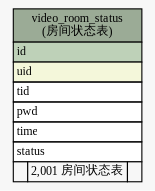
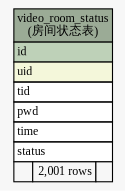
  digraph {
    bgcolor="#f7f7f7"
    fontname="Liberation Serif"
    fontsize=11
    nodesep=0.18
    rankdir=TB
    ranksep=0.46
-   n1 [fontname="Liberation Serif" fontsize=11 label=<     <TABLE BORDER="0" CELLBORDER="1" CELLSPACING="0" BGCOLOR="#ffffff">       <TR><TD COLSPAN="3" BGCOLOR="#9bab96" ALIGN="CENTER">video_room_status<br/>(房间状态表)</TD></TR>       <TR><TD PORT="id" COLSPAN="3" BGCOLOR="#bed1b8" ALIGN="LEFT">id</TD></TR>       <TR><TD PORT="uid" COLSPAN="3" BGCOLOR="#f4f7da" ALIGN="LEFT">uid</TD></TR>       <TR><TD PORT="tid" COLSPAN="3" ALIGN="LEFT">tid</TD></TR>       <TR><TD PORT="pwd" COLSPAN="3" ALIGN="LEFT">pwd</TD></TR>       <TR><TD PORT="time" COLSPAN="3" ALIGN="LEFT">time</TD></TR>       <TR><TD PORT="status" COLSPAN="3" ALIGN="LEFT">status</TD></TR>       <TR><TD ALIGN="LEFT" BGCOLOR="#f7f7f7">  </TD><TD ALIGN="RIGHT" BGCOLOR="#f7f7f7">2,001 房间状态表</TD><TD ALIGN="RIGHT" BGCOLOR="#f7f7f7">  </TD></TR>     </TABLE>> shape=plaintext]
+   n1 [fontname="Liberation Serif" fontsize=11 label=<     <TABLE BORDER="0" CELLBORDER="1" CELLSPACING="0" BGCOLOR="#ffffff">       <TR><TD COLSPAN="3" BGCOLOR="#9bab96" ALIGN="CENTER">video_room_status<br/>(房间状态表)</TD></TR>       <TR><TD PORT="id" COLSPAN="3" BGCOLOR="#bed1b8" ALIGN="LEFT">id</TD></TR>       <TR><TD PORT="uid" COLSPAN="3" BGCOLOR="#f4f7da" ALIGN="LEFT">uid</TD></TR>       <TR><TD PORT="tid" COLSPAN="3" ALIGN="LEFT">tid</TD></TR>       <TR><TD PORT="pwd" COLSPAN="3" ALIGN="LEFT">pwd</TD></TR>       <TR><TD PORT="time" COLSPAN="3" ALIGN="LEFT">time</TD></TR>       <TR><TD PORT="status" COLSPAN="3" ALIGN="LEFT">status</TD></TR>       <TR><TD ALIGN="LEFT" BGCOLOR="#f7f7f7">  </TD><TD ALIGN="RIGHT" BGCOLOR="#f7f7f7">2,001 rows</TD><TD ALIGN="RIGHT" BGCOLOR="#f7f7f7">  </TD></TR>     </TABLE>> shape=plaintext]
  }
